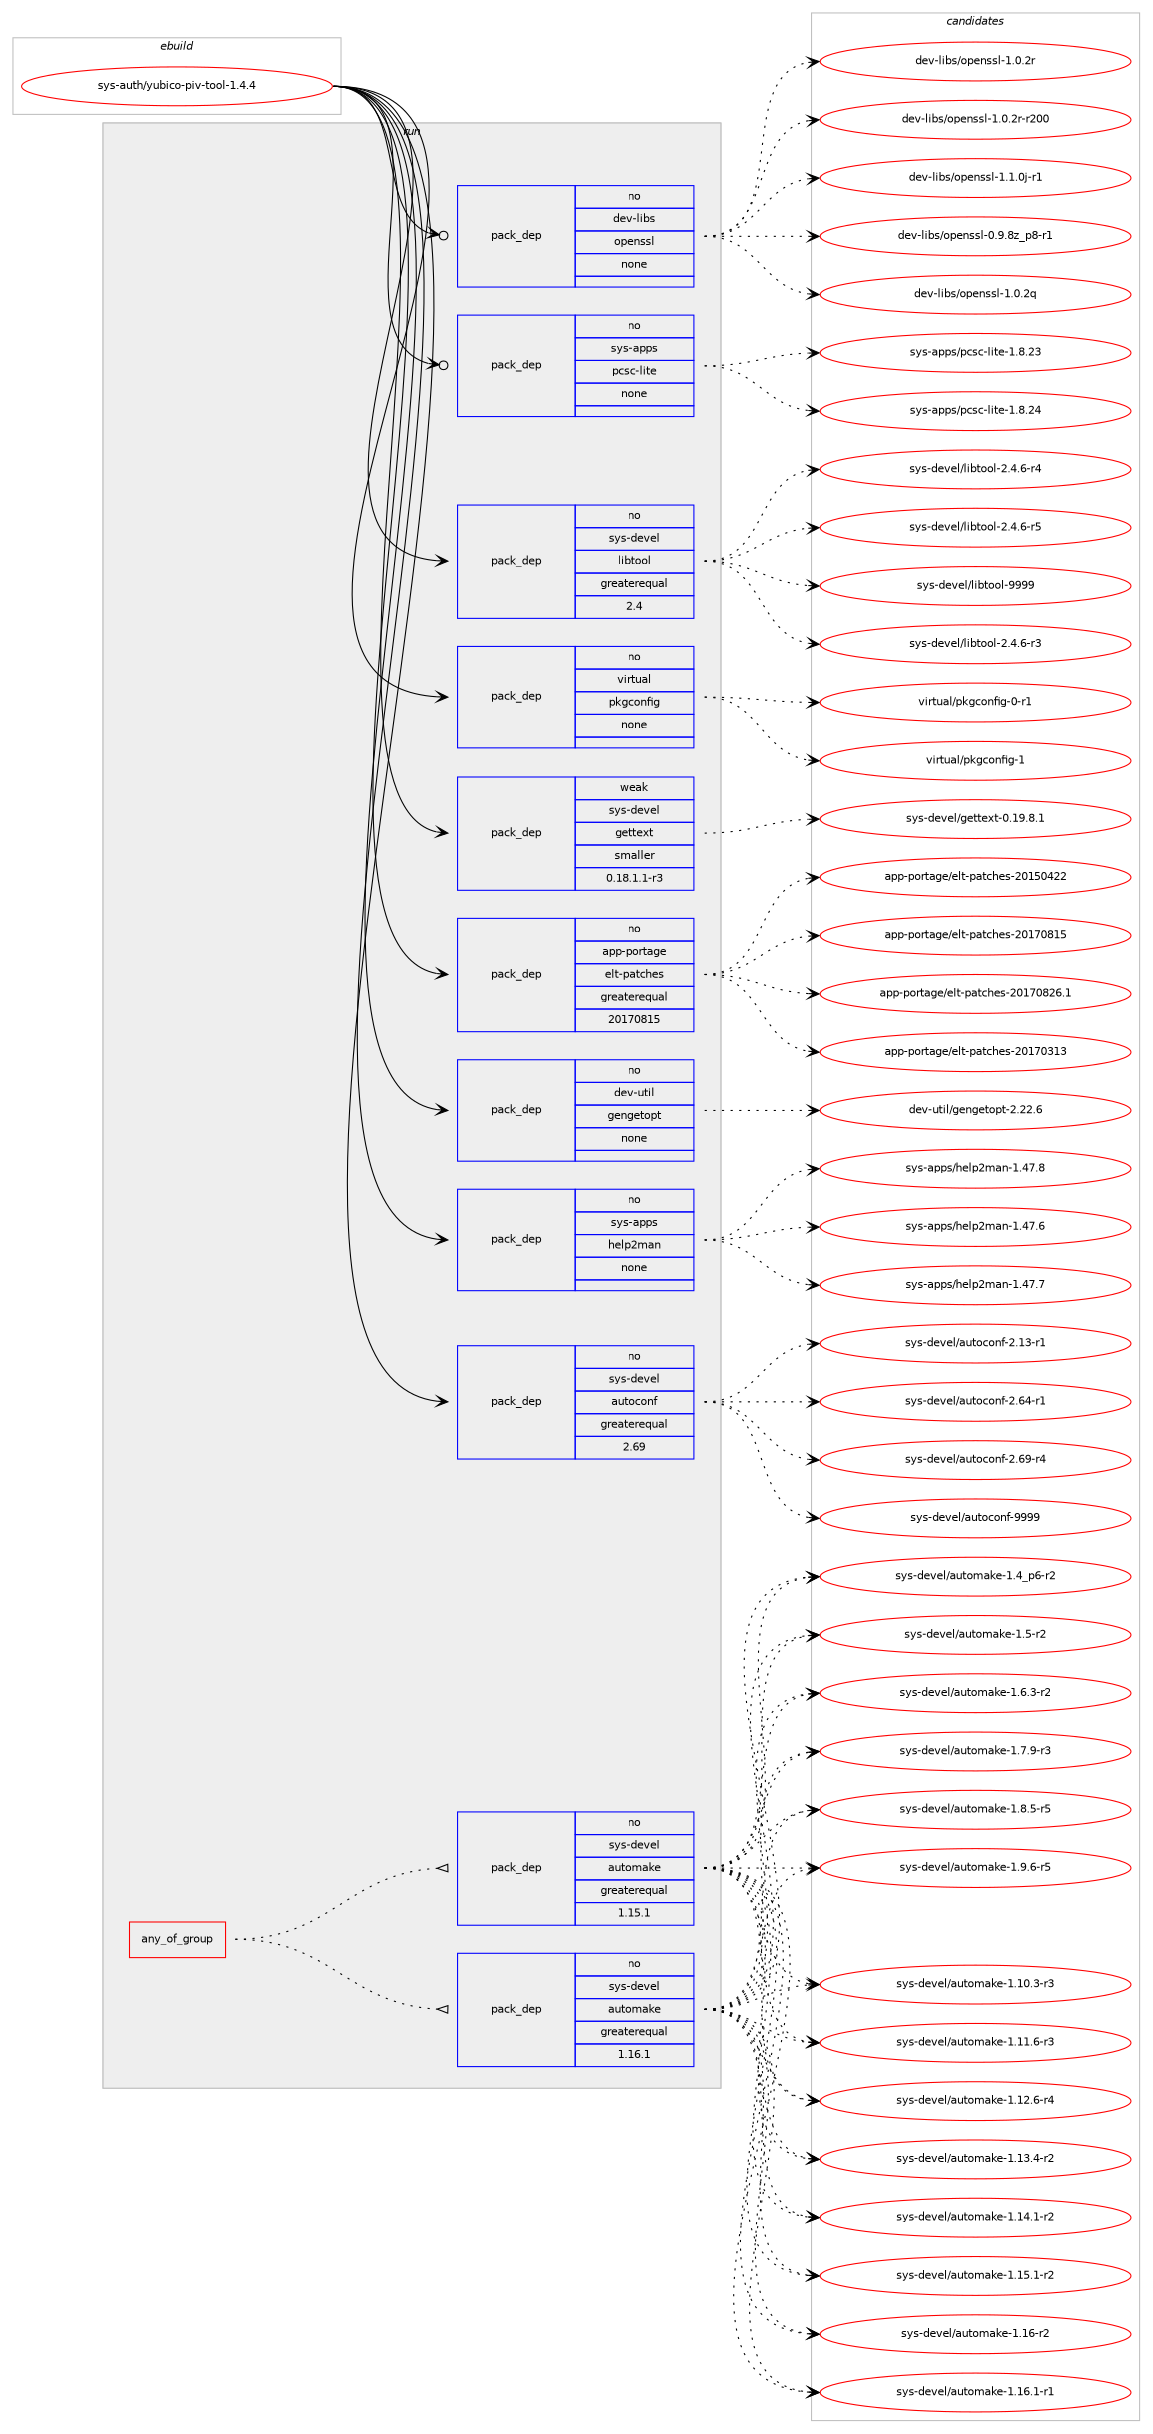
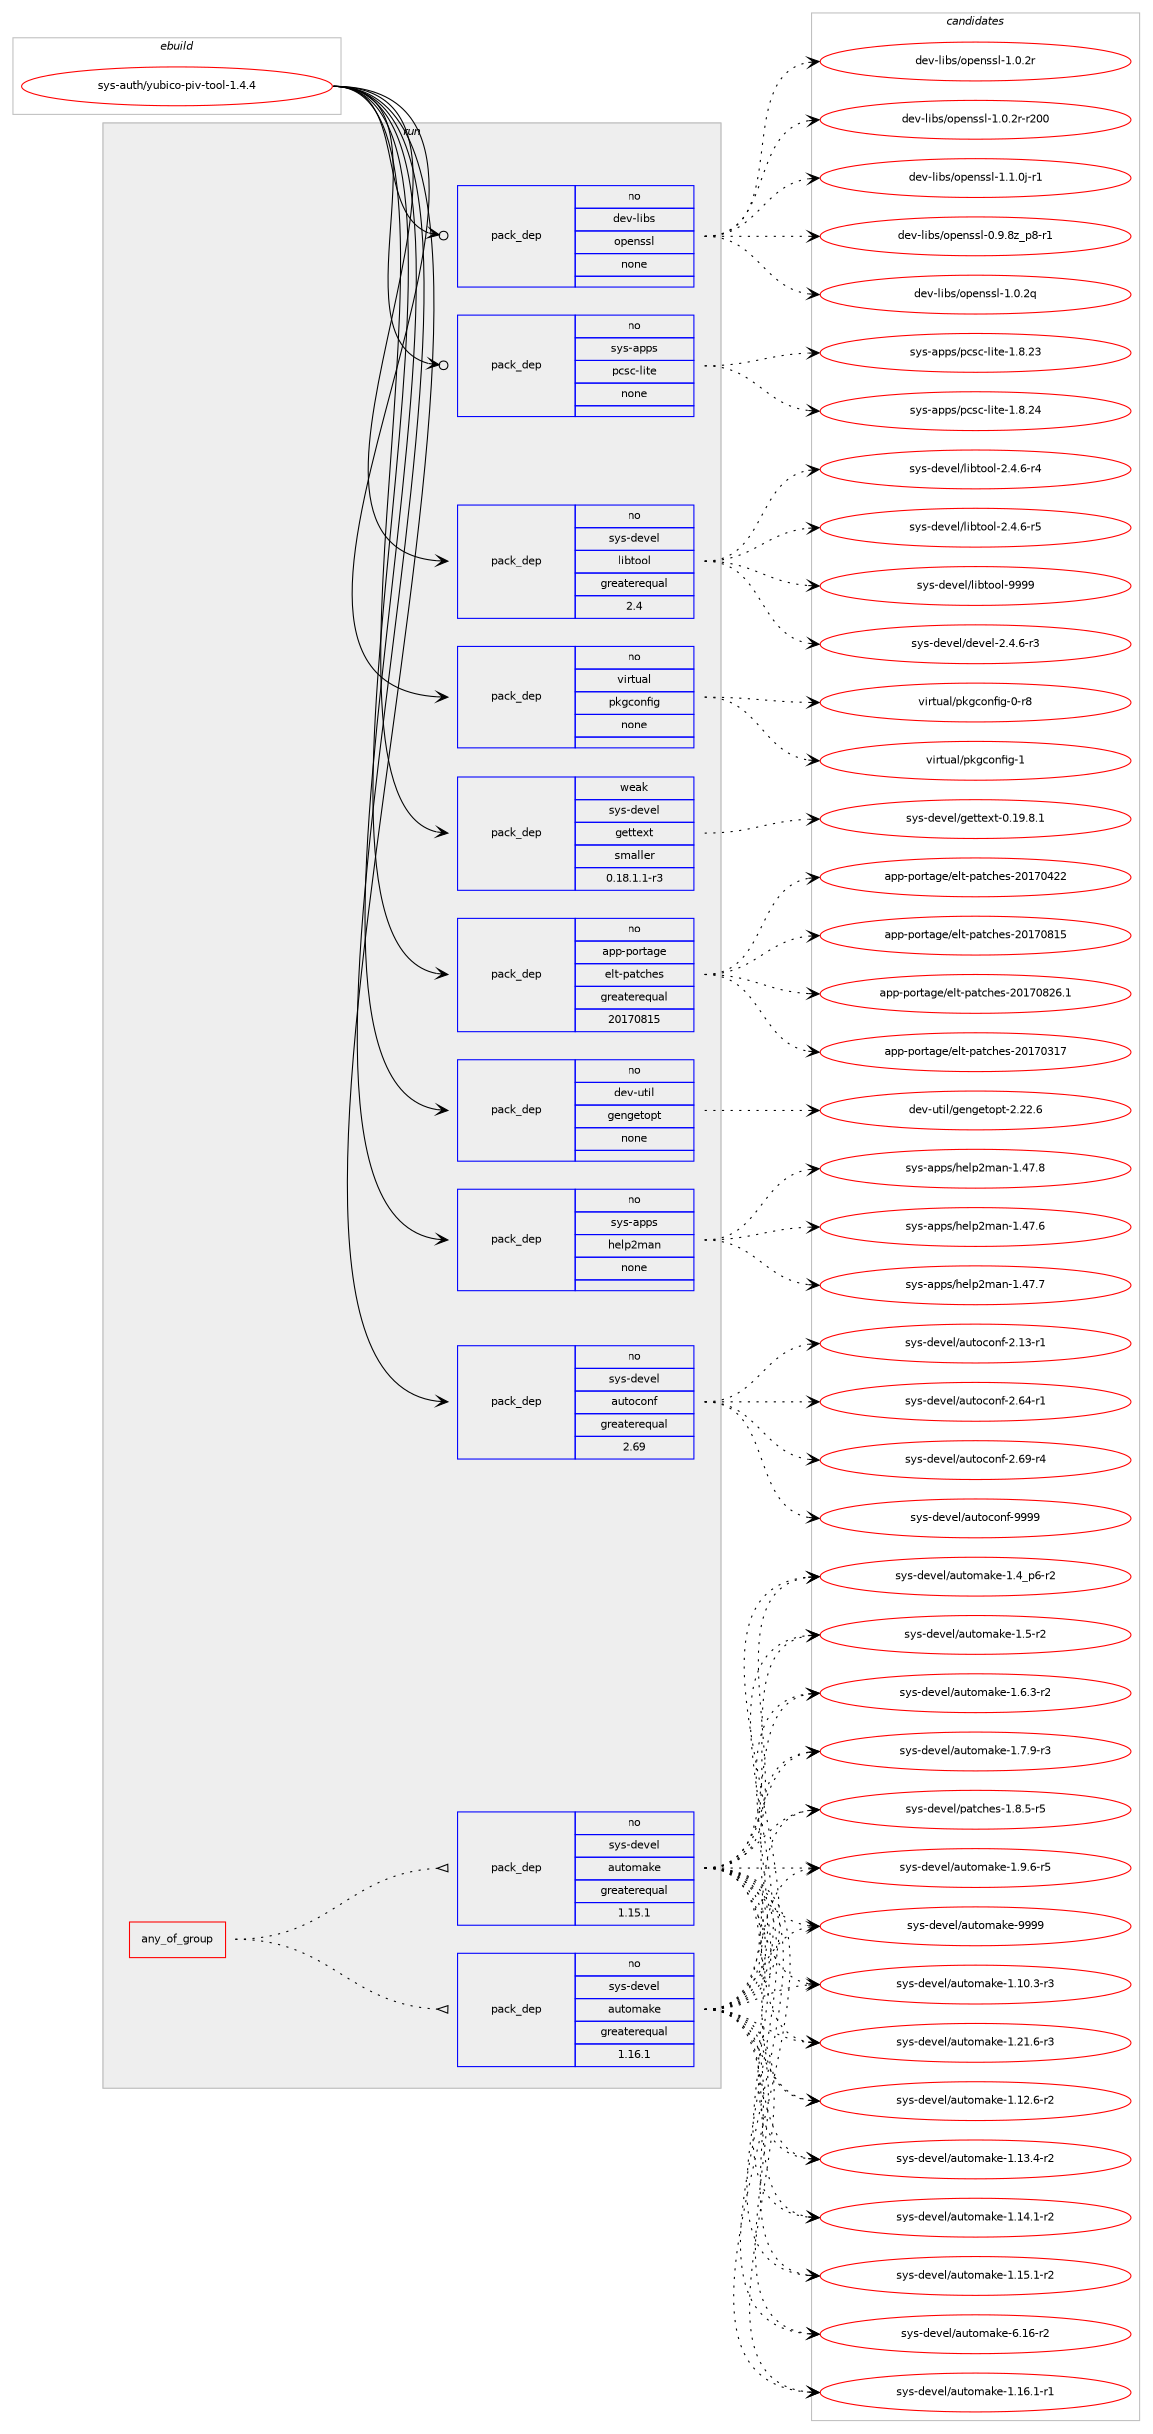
  digraph {
    compound=true
    concentrate=true
    fontname=Helvetica
    fontsize=10
    newrank=true
    rankdir=LR
    ranksep=1.5
    node [color=red fontname=Helvetica fontsize=10]
    edge [arrowhead=vee headport=w style=dotted tailport=e weight=100]
    n1 [label="sys-auth/yubico-piv-tool-1.4.4" width=4]
    n2 [color=blue label=<<TABLE BORDER="0" CELLBORDER="1" CELLSPACING="0" CELLPADDING="4" WIDTH="220"><TR><TD ROWSPAN="6" CELLPADDING="30">pack_dep</TD></TR><TR><TD WIDTH="110">no</TD></TR><TR><TD>sys-devel</TD></TR><TR><TD>automake</TD></TR><TR><TD>greaterequal</TD></TR><TR><TD>1.16.1</TD></TR></TABLE>> shape=none]
    n3 [color=blue label=<<TABLE BORDER="0" CELLBORDER="1" CELLSPACING="0" CELLPADDING="4" WIDTH="220"><TR><TD ROWSPAN="6" CELLPADDING="30">pack_dep</TD></TR><TR><TD WIDTH="110">no</TD></TR><TR><TD>sys-devel</TD></TR><TR><TD>automake</TD></TR><TR><TD>greaterequal</TD></TR><TR><TD>1.15.1</TD></TR></TABLE>> shape=none]
    n4 [label=<<TABLE BORDER="0" CELLBORDER="1" CELLSPACING="0" CELLPADDING="4"><TR><TD CELLPADDING="10">any_of_group</TD></TR></TABLE>> shape=none]
    n5 [color=blue label=<<TABLE BORDER="0" CELLBORDER="1" CELLSPACING="0" CELLPADDING="4" WIDTH="220"><TR><TD ROWSPAN="6" CELLPADDING="30">pack_dep</TD></TR><TR><TD WIDTH="110">no</TD></TR><TR><TD>app-portage</TD></TR><TR><TD>elt-patches</TD></TR><TR><TD>greaterequal</TD></TR><TR><TD>20170815</TD></TR></TABLE>> shape=none]
    n6 [color=blue label=<<TABLE BORDER="0" CELLBORDER="1" CELLSPACING="0" CELLPADDING="4" WIDTH="220"><TR><TD ROWSPAN="6" CELLPADDING="30">pack_dep</TD></TR><TR><TD WIDTH="110">no</TD></TR><TR><TD>dev-util</TD></TR><TR><TD>gengetopt</TD></TR><TR><TD>none</TD></TR><TR><TD></TD></TR></TABLE>> shape=none]
    n7 [color=blue label=<<TABLE BORDER="0" CELLBORDER="1" CELLSPACING="0" CELLPADDING="4" WIDTH="220"><TR><TD ROWSPAN="6" CELLPADDING="30">pack_dep</TD></TR><TR><TD WIDTH="110">no</TD></TR><TR><TD>sys-apps</TD></TR><TR><TD>help2man</TD></TR><TR><TD>none</TD></TR><TR><TD></TD></TR></TABLE>> shape=none]
    n8 [color=blue label=<<TABLE BORDER="0" CELLBORDER="1" CELLSPACING="0" CELLPADDING="4" WIDTH="220"><TR><TD ROWSPAN="6" CELLPADDING="30">pack_dep</TD></TR><TR><TD WIDTH="110">no</TD></TR><TR><TD>sys-devel</TD></TR><TR><TD>autoconf</TD></TR><TR><TD>greaterequal</TD></TR><TR><TD>2.69</TD></TR></TABLE>> shape=none]
    n9 [color=blue label=<<TABLE BORDER="0" CELLBORDER="1" CELLSPACING="0" CELLPADDING="4" WIDTH="220"><TR><TD ROWSPAN="6" CELLPADDING="30">pack_dep</TD></TR><TR><TD WIDTH="110">no</TD></TR><TR><TD>sys-devel</TD></TR><TR><TD>libtool</TD></TR><TR><TD>greaterequal</TD></TR><TR><TD>2.4</TD></TR></TABLE>> shape=none]
    n10 [color=blue label=<<TABLE BORDER="0" CELLBORDER="1" CELLSPACING="0" CELLPADDING="4" WIDTH="220"><TR><TD ROWSPAN="6" CELLPADDING="30">pack_dep</TD></TR><TR><TD WIDTH="110">no</TD></TR><TR><TD>virtual</TD></TR><TR><TD>pkgconfig</TD></TR><TR><TD>none</TD></TR><TR><TD></TD></TR></TABLE>> shape=none]
    n11 [color=blue label=<<TABLE BORDER="0" CELLBORDER="1" CELLSPACING="0" CELLPADDING="4" WIDTH="220"><TR><TD ROWSPAN="6" CELLPADDING="30">pack_dep</TD></TR><TR><TD WIDTH="110">weak</TD></TR><TR><TD>sys-devel</TD></TR><TR><TD>gettext</TD></TR><TR><TD>smaller</TD></TR><TR><TD>0.18.1.1-r3</TD></TR></TABLE>> shape=none]
    n12 [color=blue label=<<TABLE BORDER="0" CELLBORDER="1" CELLSPACING="0" CELLPADDING="4" WIDTH="220"><TR><TD ROWSPAN="6" CELLPADDING="30">pack_dep</TD></TR><TR><TD WIDTH="110">no</TD></TR><TR><TD>dev-libs</TD></TR><TR><TD>openssl</TD></TR><TR><TD>none</TD></TR><TR><TD></TD></TR></TABLE>> shape=none]
    n13 [color=blue label=<<TABLE BORDER="0" CELLBORDER="1" CELLSPACING="0" CELLPADDING="4" WIDTH="220"><TR><TD ROWSPAN="6" CELLPADDING="30">pack_dep</TD></TR><TR><TD WIDTH="110">no</TD></TR><TR><TD>sys-apps</TD></TR><TR><TD>pcsc-lite</TD></TR><TR><TD>none</TD></TR><TR><TD></TD></TR></TABLE>> shape=none]
    n14 [label="sys-devel/automake-1.10.3-r3" width=4]
-   n15 [label="sys-devel/automake-1.11.6-r3" width=4]
-   n16 [label="sys-devel/automake-1.12.6-r4" width=4]
+   n15 [label="sys-devel/automake-1.21.6-r3" width=4]
+   n16 [label="sys-devel/automake-1.12.6-r2" width=4]
    n17 [label="sys-devel/automake-1.13.4-r2" width=4]
    n18 [label="sys-devel/automake-1.14.1-r2" width=4]
    n19 [label="sys-devel/automake-1.15.1-r2" width=4]
-   n20 [label="sys-devel/automake-1.16-r2" width=4]
+   n20 [label="sys-devel/automake-6.16-r2" width=4]
    n21 [label="sys-devel/automake-1.16.1-r1" width=4]
    n22 [label="sys-devel/automake-1.4_p6-r2" width=4]
    n23 [label="sys-devel/automake-1.5-r2" width=4]
    n24 [label="sys-devel/automake-1.6.3-r2" width=4]
    n25 [label="sys-devel/automake-1.7.9-r3" width=4]
-   n26 [label="sys-devel/automake-1.8.5-r5" width=4]
+   n26 [label="sys-devel/patches-1.8.5-r5" width=4]
    n27 [label="sys-devel/automake-1.9.6-r5" width=4]
-   n29 [label="sys-devel/libtool-2.4.6-r3" width=4]
+   n28 [label="sys-devel/automake-9999" width=4]
+   n29 [label="sys-devel/devel-2.4.6-r3" width=4]
    n30 [label="sys-devel/libtool-2.4.6-r4" width=4]
    n31 [label="sys-devel/libtool-2.4.6-r5" width=4]
    n32 [label="sys-devel/libtool-9999" width=4]
-   n33 [label="app-portage/elt-patches-20170313" width=4]
-   n34 [label="app-portage/elt-patches-20150422" width=4]
+   n33 [label="app-portage/elt-patches-20170317" width=4]
+   n34 [label="app-portage/elt-patches-20170422" width=4]
    n35 [label="app-portage/elt-patches-20170815" width=4]
    n36 [label="app-portage/elt-patches-20170826.1" width=4]
    n37 [label="dev-util/gengetopt-2.22.6" width=4]
    n38 [label="sys-apps/help2man-1.47.6" width=4]
    n39 [label="sys-apps/help2man-1.47.7" width=4]
    n40 [label="sys-apps/help2man-1.47.8" width=4]
    n41 [label="sys-devel/autoconf-2.13-r1" width=4]
    n42 [label="sys-devel/autoconf-2.64-r1" width=4]
    n43 [label="sys-devel/autoconf-2.69-r4" width=4]
    n44 [label="sys-devel/autoconf-9999" width=4]
-   n45 [label="virtual/pkgconfig-0-r1" width=4]
+   n45 [label="virtual/pkgconfig-0-r8" width=4]
    n46 [label="virtual/pkgconfig-1" width=4]
    n47 [label="sys-devel/gettext-0.19.8.1" width=4]
    n48 [label="dev-libs/openssl-0.9.8z_p8-r1" width=4]
    n49 [label="dev-libs/openssl-1.0.2q" width=4]
    n50 [label="dev-libs/openssl-1.0.2r" width=4]
    n51 [label="dev-libs/openssl-1.0.2r-r200" width=4]
    n52 [label="dev-libs/openssl-1.1.0j-r1" width=4]
    n53 [label="sys-apps/pcsc-lite-1.8.23" width=4]
    n54 [label="sys-apps/pcsc-lite-1.8.24" width=4]
    subgraph cluster_1 {
      color=gray
      label=<<i>ebuild</i>>
      rank=same
      n1
    }
    subgraph cluster_2 {
      color=gray
      label=<<i>dependencies</i>>
      subgraph cluster_3 {
        color=gray
        fillcolor="#eeeeee"
        label=<<i>compile</i>>
        style=filled
        subgraph sub_4 {
          color=gray
          fillcolor="#eeeeee"
          label=<<i>compile</i>>
          style=filled
          n4
          subgraph sub_5 {
            color=gray
            fillcolor="#eeeeee"
            label=<<i>compile</i>>
            style=filled
            n2
          }
          subgraph sub_6 {
            color=gray
            fillcolor="#eeeeee"
            label=<<i>compile</i>>
            style=filled
            n3
          }
        }
        subgraph sub_7 {
          color=gray
          fillcolor="#eeeeee"
          label=<<i>compile</i>>
          style=filled
          n5
        }
        subgraph sub_8 {
          color=gray
          fillcolor="#eeeeee"
          label=<<i>compile</i>>
          style=filled
          n6
        }
        subgraph sub_9 {
          color=gray
          fillcolor="#eeeeee"
          label=<<i>compile</i>>
          style=filled
          n7
        }
        subgraph sub_10 {
          color=gray
          fillcolor="#eeeeee"
          label=<<i>compile</i>>
          style=filled
          n8
        }
        subgraph sub_11 {
          color=gray
          fillcolor="#eeeeee"
          label=<<i>compile</i>>
          style=filled
          n9
        }
        subgraph sub_12 {
          color=gray
          fillcolor="#eeeeee"
          label=<<i>compile</i>>
          style=filled
          n10
        }
        subgraph sub_13 {
          color=gray
          fillcolor="#eeeeee"
          label=<<i>compile</i>>
          style=filled
          n11
        }
      }
      subgraph cluster_14 {
        color=gray
        fillcolor="#eeeeee"
        label=<<i>compile and run</i>>
        style=filled
        subgraph sub_15 {
          color=gray
          fillcolor="#eeeeee"
          label=<<i>compile and run</i>>
          style=filled
          n12
        }
        subgraph sub_16 {
          color=gray
          fillcolor="#eeeeee"
          label=<<i>compile and run</i>>
          style=filled
          n13
        }
      }
      subgraph cluster_17 {
        color=gray
        fillcolor="#eeeeee"
        label=<<i>run</i>>
        style=filled
      }
    }
    subgraph cluster_18 {
      color=gray
      label=<<i>candidates</i>>
      rank=same
      subgraph sub_19 {
        color=black
        label=<<i>candidates</i>>
        nodesep=1
        rank=same
        n14
        n15
        n16
        n17
        n18
        n19
        n20
        n21
        n22
        n23
        n24
        n25
        n26
        n27
+       n28
      }
      subgraph sub_20 {
        color=black
        label=<<i>candidates</i>>
        nodesep=1
        rank=same
        n14
        n15
        n16
        n17
        n18
        n19
        n20
        n21
        n22
        n23
        n24
        n25
        n26
        n27
+       n28
      }
      subgraph sub_21 {
        color=black
        label=<<i>candidates</i>>
        nodesep=1
        rank=same
        n29
        n30
        n31
        n32
      }
      subgraph sub_22 {
        color=black
        label=<<i>candidates</i>>
        nodesep=1
        rank=same
        n33
        n34
        n35
        n36
      }
      subgraph sub_23 {
        color=black
        label=<<i>candidates</i>>
        nodesep=1
        rank=same
        n37
      }
      subgraph sub_24 {
        color=black
        label=<<i>candidates</i>>
        nodesep=1
        rank=same
        n38
        n39
        n40
      }
      subgraph sub_25 {
        color=black
        label=<<i>candidates</i>>
        nodesep=1
        rank=same
        n41
        n42
        n43
        n44
      }
      subgraph sub_26 {
        color=black
        label=<<i>candidates</i>>
        nodesep=1
        rank=same
        n45
        n46
      }
      subgraph sub_27 {
        color=black
        label=<<i>candidates</i>>
        nodesep=1
        rank=same
        n47
      }
      subgraph sub_28 {
        color=black
        label=<<i>candidates</i>>
        nodesep=1
        rank=same
        n48
        n49
        n50
        n51
        n52
      }
      subgraph sub_29 {
        color=black
        label=<<i>candidates</i>>
        nodesep=1
        rank=same
        n53
        n54
      }
    }
    n1 -> n5 [style=solid weight=20]
    n1 -> n6 [style=solid weight=20]
    n1 -> n7 [style=solid weight=20]
    n1 -> n8 [style=solid weight=20]
    n1 -> n9 [style=solid weight=20]
    n1 -> n10 [style=solid weight=20]
    n1 -> n11 [style=solid weight=20]
    n1 -> n12 [arrowhead=odotvee style=solid weight=20]
    n1 -> n13 [arrowhead=odotvee style=solid weight=20]
    n2 -> n14
    n2 -> n15
    n2 -> n16
    n2 -> n17
    n2 -> n18
    n2 -> n19
    n2 -> n20
    n2 -> n21
    n2 -> n22
    n2 -> n23
    n2 -> n24
    n2 -> n25
    n2 -> n26
    n2 -> n27
+   n2 -> n28
    n3 -> n14
    n3 -> n15
    n3 -> n16
    n3 -> n17
    n3 -> n18
    n3 -> n19
    n3 -> n20
    n3 -> n21
    n3 -> n22
    n3 -> n23
    n3 -> n24
    n3 -> n25
    n3 -> n26
    n3 -> n27
+   n3 -> n28
    n4 -> n2 [arrowhead=oinv weight=20]
    n4 -> n3 [arrowhead=oinv weight=20]
    n5 -> n33
    n5 -> n34
    n5 -> n35
    n5 -> n36
    n6 -> n37
    n7 -> n38
    n7 -> n39
    n7 -> n40
    n8 -> n41
    n8 -> n42
    n8 -> n43
    n8 -> n44
    n9 -> n29
    n9 -> n30
    n9 -> n31
    n9 -> n32
    n10 -> n45
    n10 -> n46
    n11 -> n47
    n12 -> n48
    n12 -> n49
    n12 -> n50
    n12 -> n51
    n12 -> n52
    n13 -> n53
    n13 -> n54
  }
